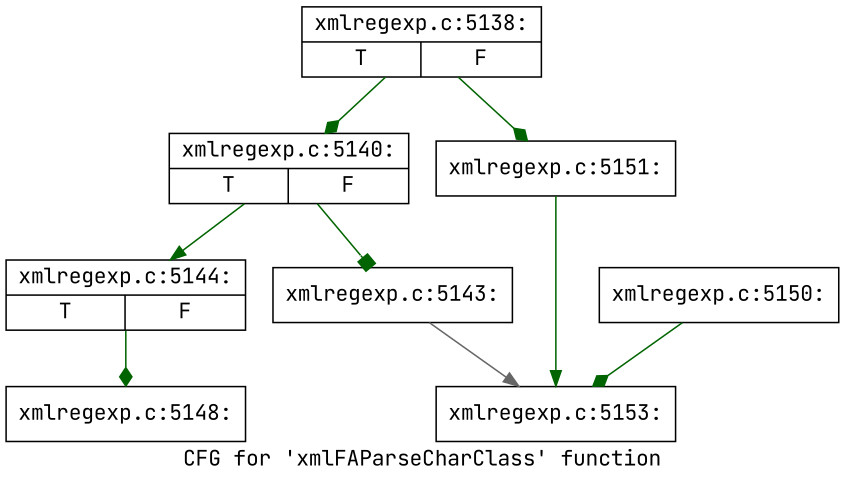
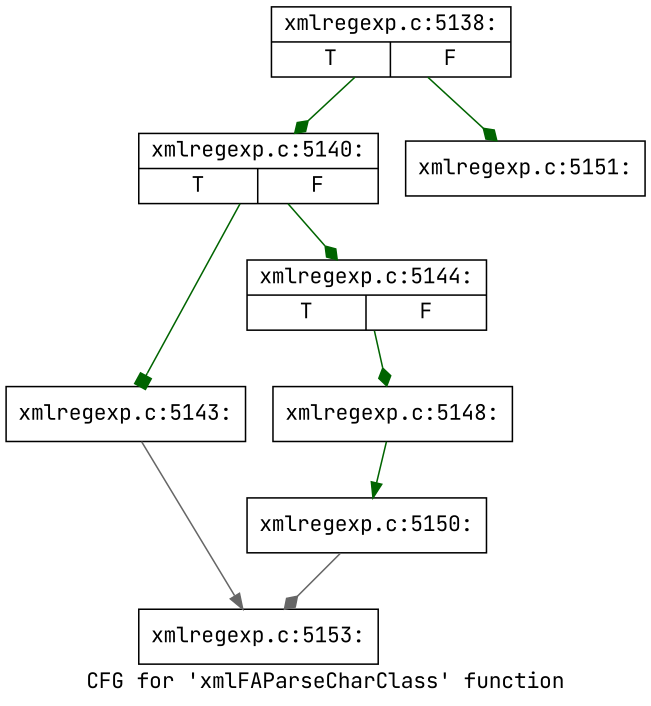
  digraph {
    fontname="JetBrains Mono"
    label="CFG for 'xmlFAParseCharClass' function"
    node [fontname="JetBrains Mono" shape=record]
    edge [arrowhead=diamond color=darkgreen fontname="JetBrains Mono"]
    n1 [label="{xmlregexp.c:5138:|{<s0>T|<s1>F}}"]
    n2 [label="{xmlregexp.c:5140:|{<s0>T|<s1>F}}"]
    n3 [label="{xmlregexp.c:5151:}"]
    n4 [label="{xmlregexp.c:5143:}"]
    n5 [label="{xmlregexp.c:5144:|{<s0>T|<s1>F}}"]
    n6 [label="{xmlregexp.c:5153:}"]
    n7 [label="{xmlregexp.c:5148:}"]
    n8 [label="{xmlregexp.c:5150:}"]
    n1 -> n2
    n1 -> n3
    n2 -> n4 [arrowhead=box]
-   n2 -> n5 [arrowhead=normal]
-   n3 -> n6 [arrowhead=normal]
+   n2 -> n5
    n4 -> n6 [arrowhead=normal color=gray40]
    n5 -> n7
-   n8 -> n6
+   n7 -> n8 [arrowhead=normal]
+   n8 -> n6 [color=gray40]
  }
